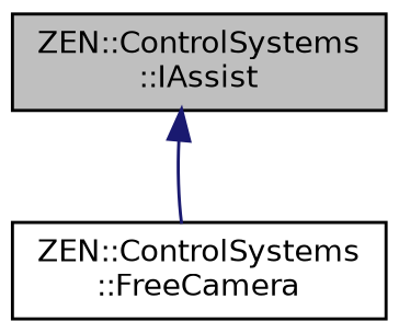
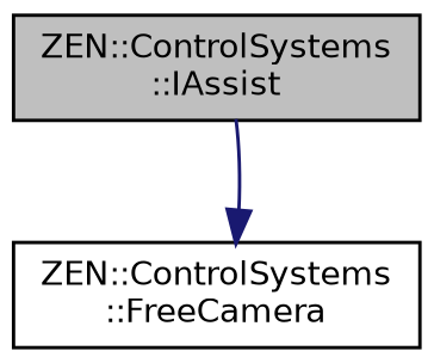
  digraph {
    node [color=black fontname=Helvetica fontsize=10 shape=record style=filled]
    n1 [fillcolor=grey75 fontcolor=black height=0.2 label="ZEN::ControlSystems\l::IAssist" width=0.4]
    n2 [fillcolor=white height=0.2 label="ZEN::ControlSystems\l::FreeCamera" width=0.4]
-   n1 -> n2 [color=midnightblue dir=back fontname=Helvetica fontsize=10 labelfontname=Helvetica labelfontsize=10 style=solid]
+   n2 -> n1 [color=midnightblue dir=back fontname=Helvetica fontsize=10 labelfontname=Helvetica labelfontsize=10 style=solid]
  }
